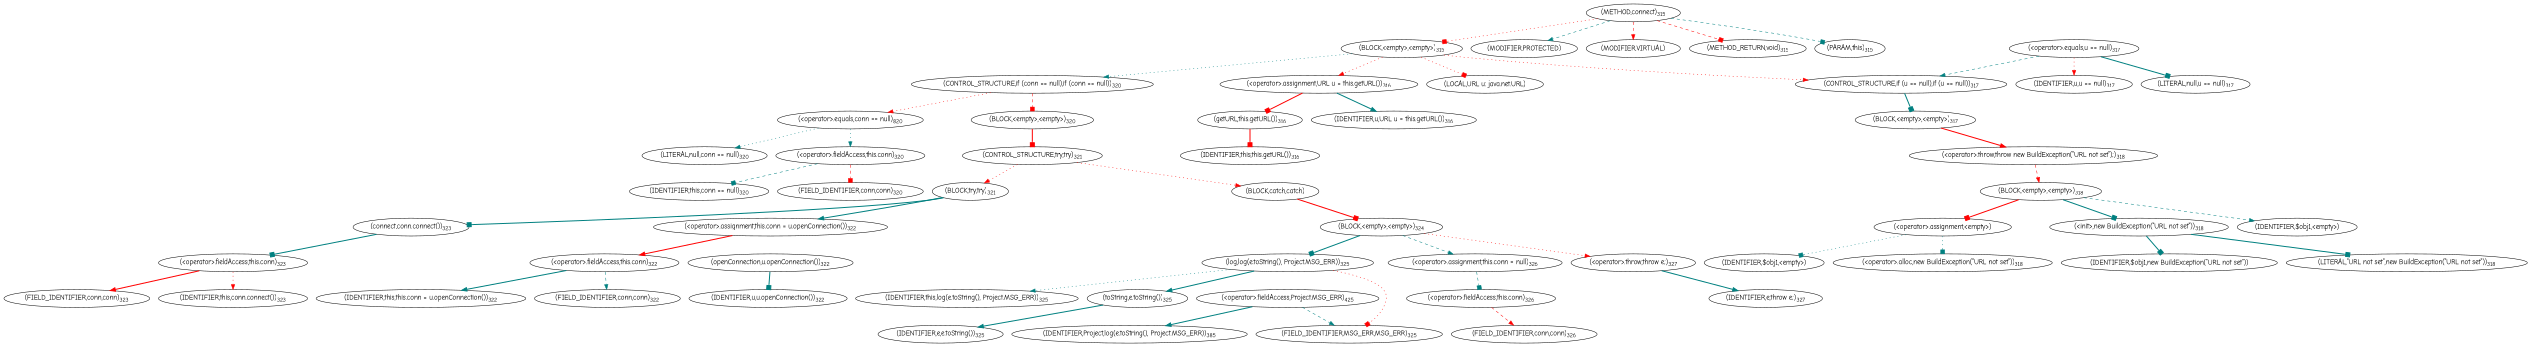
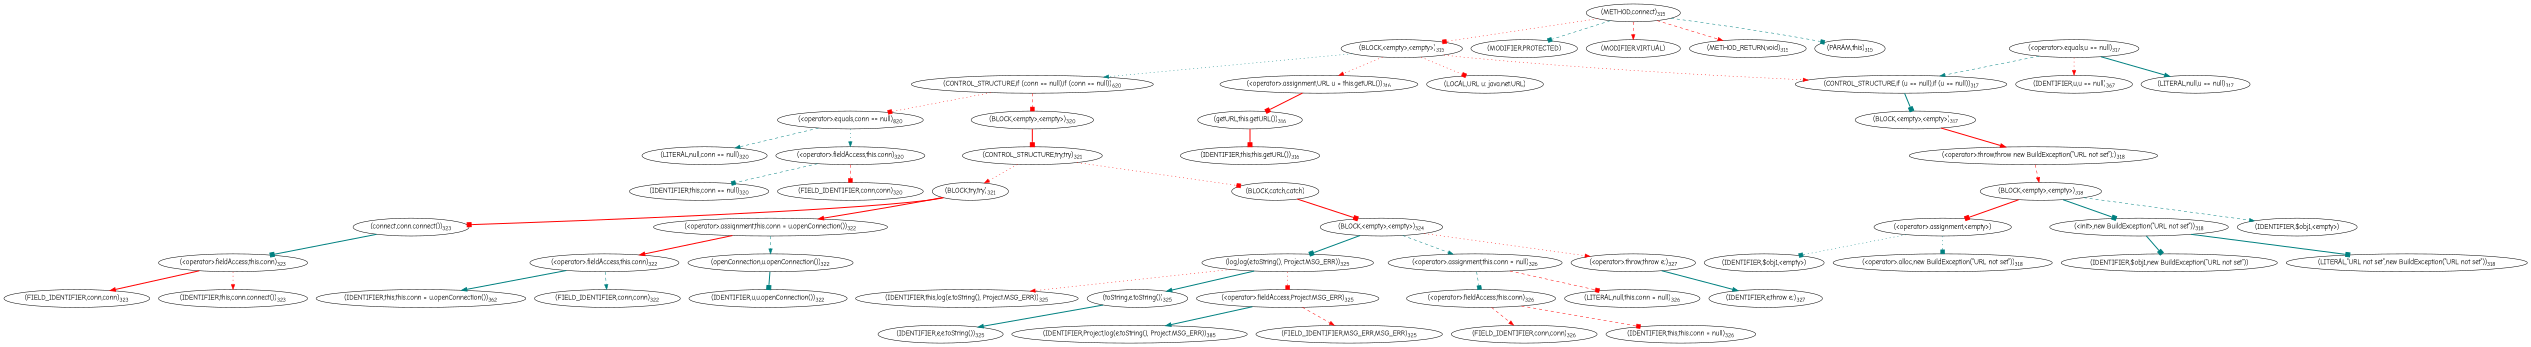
  digraph {
    fontname="Comic Neue"
    node [fontname="Comic Neue"]
    edge [arrowhead=normal color=teal fontname="Comic Neue" style=bold]
    n1 [label=<(METHOD,connect)<SUB>315</SUB>>]
    n2 [label=<(PARAM,this)<SUB>315</SUB>>]
    n3 [label=<(BLOCK,&lt;empty&gt;,&lt;empty&gt;)<SUB>315</SUB>>]
    n4 [label=<(MODIFIER,PROTECTED)>]
    n5 [label=<(MODIFIER,VIRTUAL)>]
    n6 [label=<(METHOD_RETURN,void)<SUB>315</SUB>>]
    n7 [label=<(LOCAL,URL u: java.net.URL)>]
    n8 [label=<(&lt;operator&gt;.assignment,URL u = this.getURL())<SUB>316</SUB>>]
    n9 [label=<(CONTROL_STRUCTURE,if (u == null),if (u == null))<SUB>317</SUB>>]
-   n10 [label=<(CONTROL_STRUCTURE,if (conn == null),if (conn == null))<SUB>320</SUB>>]
-   n11 [label=<(IDENTIFIER,u,URL u = this.getURL())<SUB>316</SUB>>]
+   n10 [label=<(CONTROL_STRUCTURE,if (conn == null),if (conn == null))<SUB>620</SUB>>]
    n12 [label=<(getURL,this.getURL())<SUB>316</SUB>>]
    n13 [label=<(BLOCK,&lt;empty&gt;,&lt;empty&gt;)<SUB>317</SUB>>]
    n14 [label=<(&lt;operator&gt;.equals,conn == null)<SUB>820</SUB>>]
    n15 [label=<(BLOCK,&lt;empty&gt;,&lt;empty&gt;)<SUB>320</SUB>>]
    n16 [label=<(IDENTIFIER,this,this.getURL())<SUB>316</SUB>>]
    n17 [label=<(&lt;operator&gt;.equals,u == null)<SUB>317</SUB>>]
-   n18 [label=<(IDENTIFIER,u,u == null)<SUB>317</SUB>>]
+   n18 [label=<(IDENTIFIER,u,u == null)<SUB>367</SUB>>]
    n19 [label=<(LITERAL,null,u == null)<SUB>317</SUB>>]
    n20 [label=<(&lt;operator&gt;.throw,throw new BuildException(&quot;URL not set&quot;);)<SUB>318</SUB>>]
    n21 [label=<(BLOCK,&lt;empty&gt;,&lt;empty&gt;)<SUB>318</SUB>>]
    n22 [label=<(&lt;operator&gt;.assignment,&lt;empty&gt;)>]
    n23 [label=<(&lt;init&gt;,new BuildException(&quot;URL not set&quot;))<SUB>318</SUB>>]
    n24 [label=<(IDENTIFIER,$obj1,&lt;empty&gt;)>]
    n25 [label=<(IDENTIFIER,$obj1,&lt;empty&gt;)>]
    n26 [label=<(&lt;operator&gt;.alloc,new BuildException(&quot;URL not set&quot;))<SUB>318</SUB>>]
    n27 [label=<(IDENTIFIER,$obj1,new BuildException(&quot;URL not set&quot;))>]
    n28 [label=<(LITERAL,&quot;URL not set&quot;,new BuildException(&quot;URL not set&quot;))<SUB>318</SUB>>]
    n29 [label=<(&lt;operator&gt;.fieldAccess,this.conn)<SUB>320</SUB>>]
    n30 [label=<(LITERAL,null,conn == null)<SUB>320</SUB>>]
    n31 [label=<(CONTROL_STRUCTURE,try,try)<SUB>321</SUB>>]
    n32 [label=<(IDENTIFIER,this,conn == null)<SUB>320</SUB>>]
    n33 [label=<(FIELD_IDENTIFIER,conn,conn)<SUB>320</SUB>>]
    n34 [label=<(BLOCK,try,try)<SUB>321</SUB>>]
    n35 [label=<(BLOCK,catch,catch)>]
    n36 [label=<(&lt;operator&gt;.assignment,this.conn = u.openConnection())<SUB>322</SUB>>]
    n37 [label=<(connect,conn.connect())<SUB>323</SUB>>]
    n38 [label=<(BLOCK,&lt;empty&gt;,&lt;empty&gt;)<SUB>324</SUB>>]
    n39 [label=<(&lt;operator&gt;.fieldAccess,this.conn)<SUB>322</SUB>>]
    n40 [label=<(openConnection,u.openConnection())<SUB>322</SUB>>]
    n41 [label=<(&lt;operator&gt;.fieldAccess,this.conn)<SUB>323</SUB>>]
-   n42 [label=<(IDENTIFIER,this,this.conn = u.openConnection())<SUB>322</SUB>>]
+   n42 [label=<(IDENTIFIER,this,this.conn = u.openConnection())<SUB>362</SUB>>]
    n43 [label=<(FIELD_IDENTIFIER,conn,conn)<SUB>322</SUB>>]
    n44 [label=<(IDENTIFIER,u,u.openConnection())<SUB>322</SUB>>]
    n45 [label=<(IDENTIFIER,this,conn.connect())<SUB>323</SUB>>]
    n46 [label=<(FIELD_IDENTIFIER,conn,conn)<SUB>323</SUB>>]
    n47 [label=<(log,log(e.toString(), Project.MSG_ERR))<SUB>325</SUB>>]
    n48 [label=<(&lt;operator&gt;.assignment,this.conn = null)<SUB>326</SUB>>]
    n49 [label=<(&lt;operator&gt;.throw,throw e;)<SUB>327</SUB>>]
    n50 [label=<(IDENTIFIER,this,log(e.toString(), Project.MSG_ERR))<SUB>325</SUB>>]
    n51 [label=<(toString,e.toString())<SUB>325</SUB>>]
-   n52 [label=<(&lt;operator&gt;.fieldAccess,Project.MSG_ERR)<SUB>425</SUB>>]
+   n52 [label=<(&lt;operator&gt;.fieldAccess,Project.MSG_ERR)<SUB>325</SUB>>]
    n53 [label=<(&lt;operator&gt;.fieldAccess,this.conn)<SUB>326</SUB>>]
+   n54 [label=<(LITERAL,null,this.conn = null)<SUB>326</SUB>>]
    n55 [label=<(IDENTIFIER,e,throw e;)<SUB>327</SUB>>]
    n56 [label=<(IDENTIFIER,e,e.toString())<SUB>325</SUB>>]
    n57 [label=<(IDENTIFIER,Project,log(e.toString(), Project.MSG_ERR))<SUB>385</SUB>>]
    n58 [label=<(FIELD_IDENTIFIER,MSG_ERR,MSG_ERR)<SUB>325</SUB>>]
+   n59 [label=<(IDENTIFIER,this,this.conn = null)<SUB>326</SUB>>]
    n60 [label=<(FIELD_IDENTIFIER,conn,conn)<SUB>326</SUB>>]
    n1 -> n2 [arrowhead=box style=dashed]
    n1 -> n3 [arrowhead=box color=red style=dotted]
-   n1 -> n4 [style=dashed]
+   n1 -> n4 [arrowhead=box style=dashed]
    n1 -> n5 [color=red style=dashed]
-   n1 -> n6 [arrowhead=box color=red style=dashed]
+   n1 -> n6 [color=red style=dashed]
    n3 -> n7 [arrowhead=box color=red style=dotted]
    n3 -> n8 [color=red style=dotted]
    n3 -> n9 [color=red style=dotted]
    n3 -> n10 [style=dotted]
-   n8 -> n11
    n8 -> n12 [arrowhead=box color=red]
    n9 -> n13 [arrowhead=box]
-   n10 -> n14 [color=red style=dotted]
+   n10 -> n14 [arrowhead=box color=red style=dotted]
    n10 -> n15 [arrowhead=box color=red style=dashed]
    n12 -> n16 [arrowhead=box color=red]
    n13 -> n20 [color=red]
    n14 -> n29 [style=dotted]
-   n14 -> n30 [style=dotted]
+   n14 -> n30 [style=dashed]
    n15 -> n31 [arrowhead=box color=red]
    n17 -> n9 [style=dashed]
    n17 -> n18 [color=red style=dotted]
-   n17 -> n19 [arrowhead=box]
+   n17 -> n19
    n20 -> n21 [color=red style=dashed]
    n21 -> n22 [arrowhead=box color=red]
    n21 -> n23 [arrowhead=box]
    n21 -> n24 [style=dashed]
    n22 -> n25 [arrowhead=box style=dotted]
    n22 -> n26 [arrowhead=box style=dotted]
    n23 -> n27 [arrowhead=box]
    n23 -> n28 [arrowhead=box]
    n29 -> n32 [arrowhead=box style=dashed]
    n29 -> n33 [arrowhead=box color=red style=dashed]
    n31 -> n34 [color=red style=dotted]
-   n31 -> n35 [color=red style=dotted]
-   n34 -> n36
-   n34 -> n37 [arrowhead=box]
+   n31 -> n35 [arrowhead=box color=red style=dotted]
+   n34 -> n36 [color=red]
+   n34 -> n37 [arrowhead=box color=red]
    n35 -> n38 [arrowhead=box color=red]
    n36 -> n39 [color=red]
+   n36 -> n40 [style=dashed]
    n37 -> n41 [arrowhead=box]
    n38 -> n47 [arrowhead=box]
    n38 -> n48 [style=dashed]
    n38 -> n49 [color=red style=dotted]
    n39 -> n42
    n39 -> n43 [style=dashed]
    n40 -> n44 [arrowhead=box]
    n41 -> n45 [color=red style=dotted]
    n41 -> n46 [color=red]
-   n47 -> n50 [style=dotted]
+   n47 -> n50 [color=red style=dotted]
    n47 -> n51
-   n47 -> n58 [arrowhead=box color=red style=dotted]
+   n47 -> n52 [arrowhead=box color=red style=dotted]
    n48 -> n53 [arrowhead=box style=dashed]
+   n48 -> n54 [arrowhead=box color=red style=dashed]
    n49 -> n55
    n51 -> n56
    n52 -> n57
-   n52 -> n58 [style=dashed]
+   n52 -> n58 [color=red style=dashed]
+   n53 -> n59 [arrowhead=box color=red style=dashed]
    n53 -> n60 [color=red style=dashed]
  }
